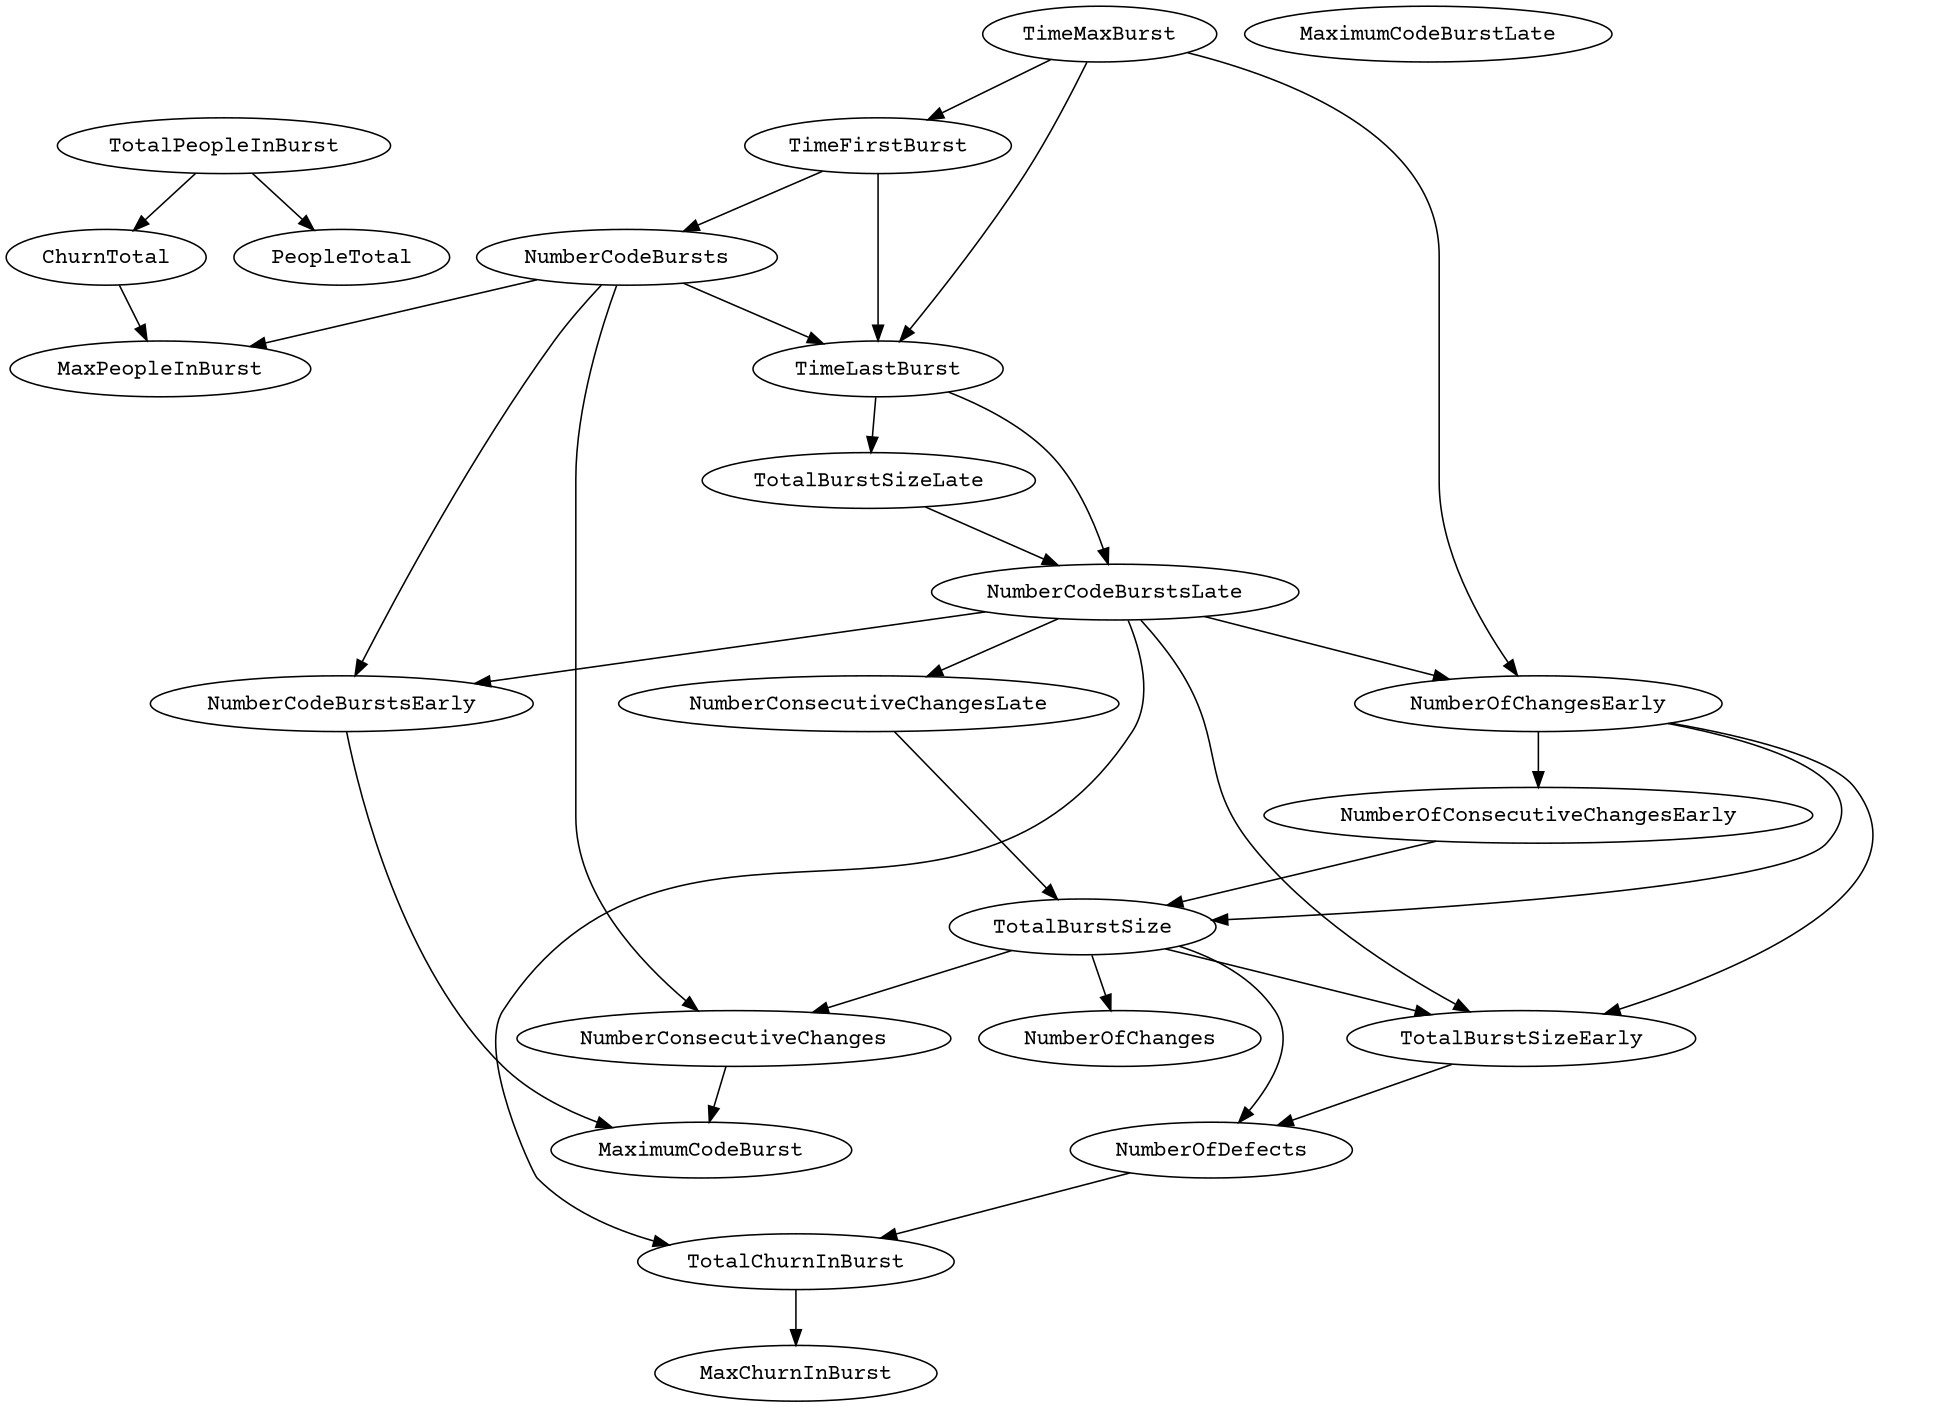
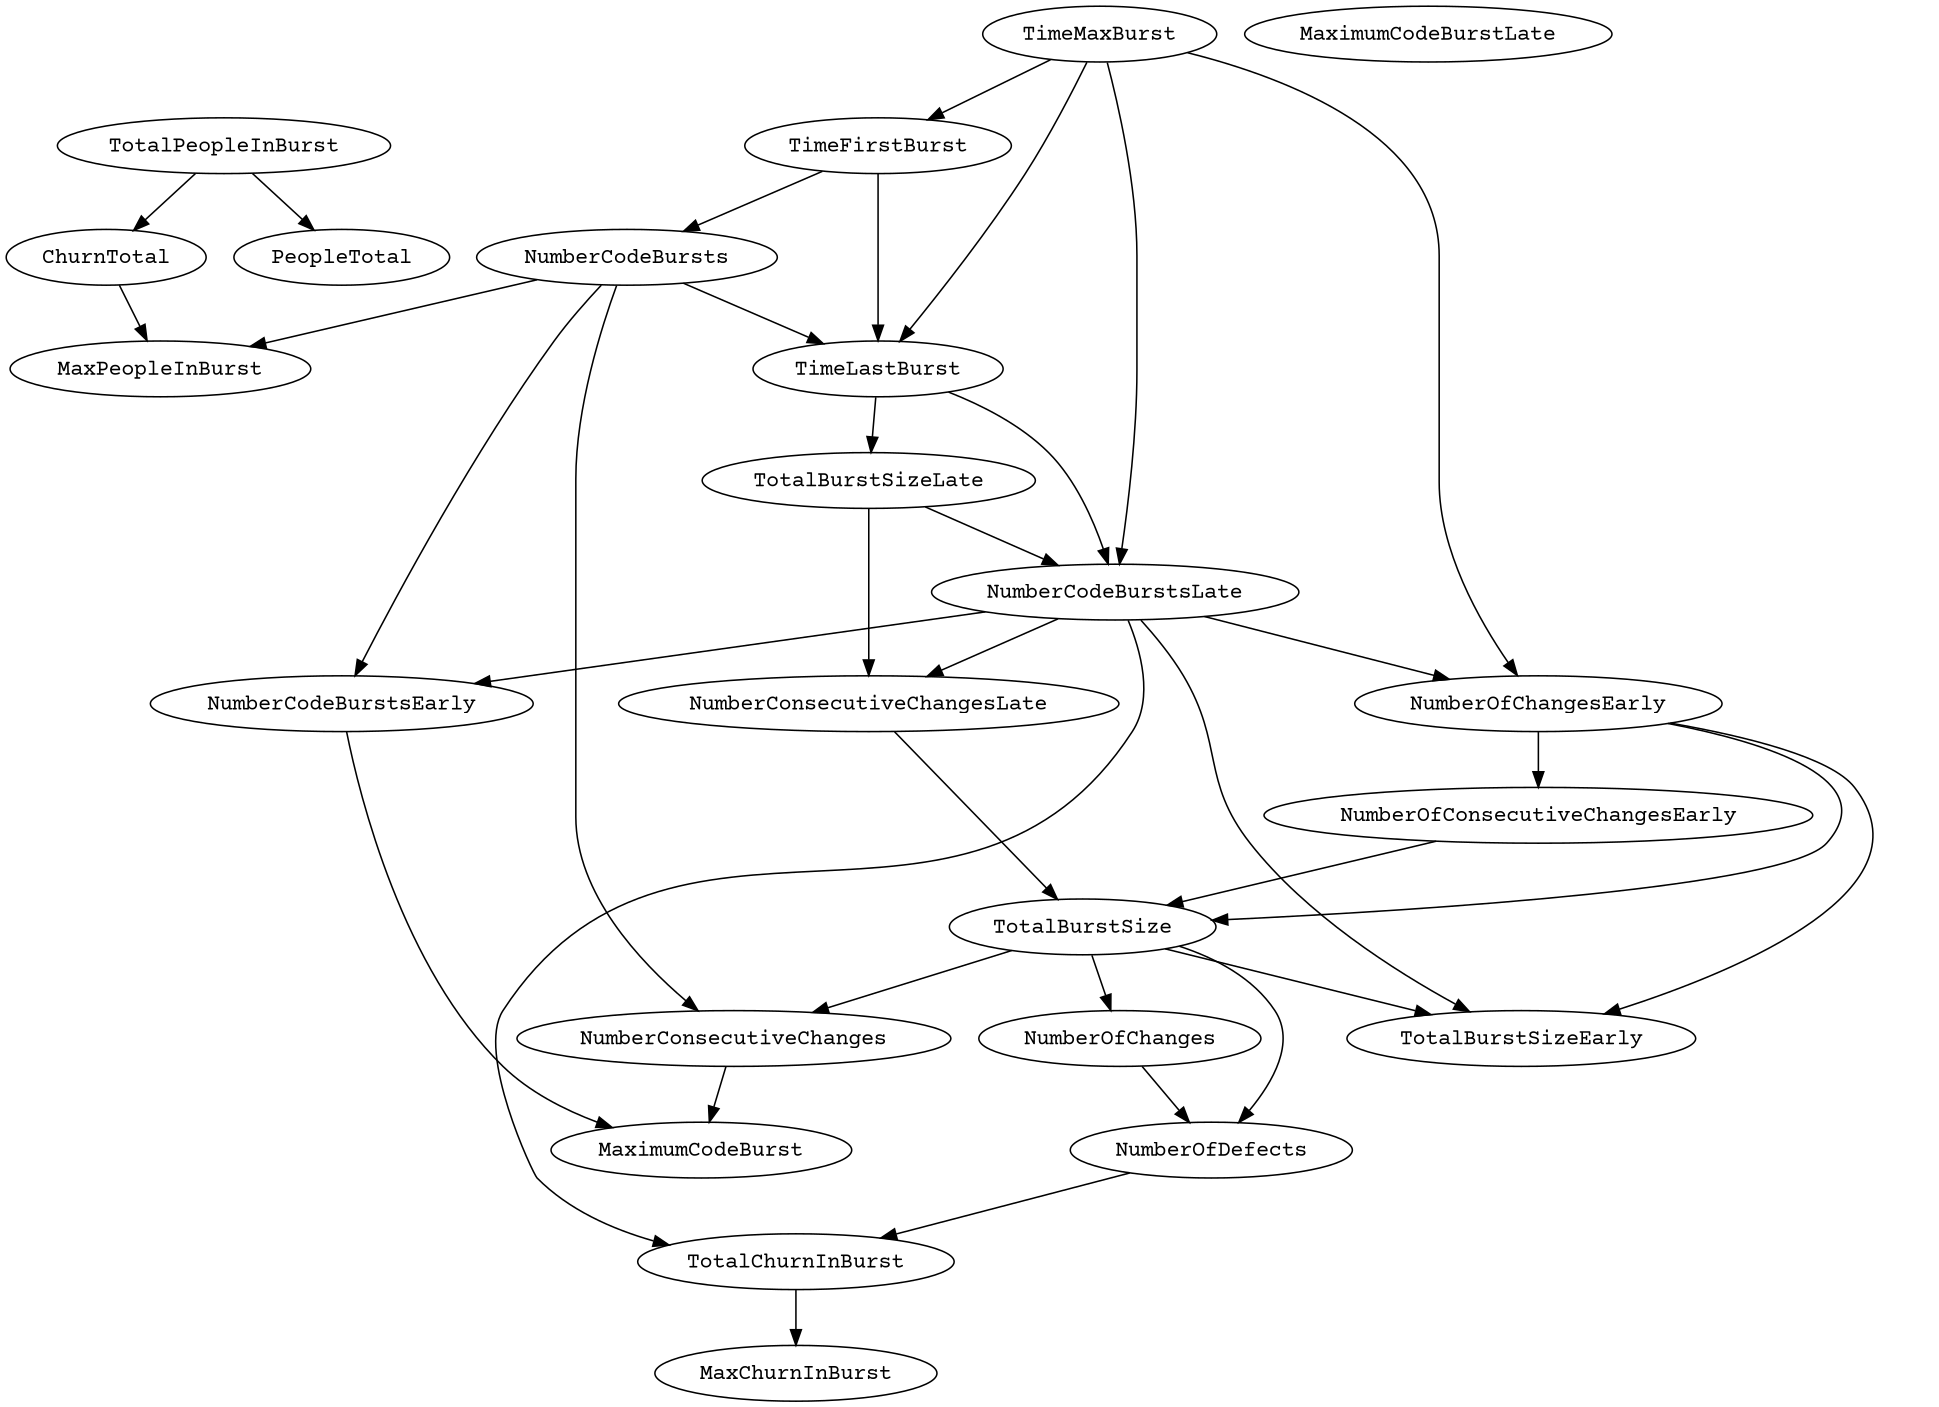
  digraph {
    fontname="Courier Prime"
    node [fontname="Courier Prime"]
    edge [fontname="Courier Prime"]
    TotalPeopleInBurst
    ChurnTotal
    PeopleTotal
    MaxPeopleInBurst
    MaximumCodeBurstLate
    TotalBurstSizeLate
    NumberCodeBurstsLate
    NumberConsecutiveChangesLate
    NumberOfChangesEarly
    NumberCodeBurstsEarly
    TotalChurnInBurst
    TotalBurstSizeEarly
    TotalBurstSize
    NumberOfConsecutiveChangesEarly
    MaximumCodeBurst
    MaxChurnInBurst
    NumberOfDefects
    NumberOfChanges
    NumberConsecutiveChanges
    TimeFirstBurst
    TimeLastBurst
    NumberCodeBursts
    TimeMaxBurst
    TotalPeopleInBurst -> ChurnTotal
    TotalPeopleInBurst -> PeopleTotal
    ChurnTotal -> MaxPeopleInBurst
    TotalBurstSizeLate -> NumberCodeBurstsLate
+   TotalBurstSizeLate -> NumberConsecutiveChangesLate
    NumberCodeBurstsLate -> NumberConsecutiveChangesLate
    NumberCodeBurstsLate -> NumberOfChangesEarly
    NumberCodeBurstsLate -> NumberCodeBurstsEarly
    NumberCodeBurstsLate -> TotalChurnInBurst
    NumberCodeBurstsLate -> TotalBurstSizeEarly
    NumberConsecutiveChangesLate -> TotalBurstSize
    NumberOfChangesEarly -> TotalBurstSizeEarly
    NumberOfChangesEarly -> TotalBurstSize
    NumberOfChangesEarly -> NumberOfConsecutiveChangesEarly
    NumberCodeBurstsEarly -> MaximumCodeBurst
    TotalChurnInBurst -> MaxChurnInBurst
-   TotalBurstSizeEarly -> NumberOfDefects
+   NumberOfChanges -> NumberOfDefects
    TotalBurstSize -> TotalBurstSizeEarly
    TotalBurstSize -> NumberOfDefects
    TotalBurstSize -> NumberOfChanges
    TotalBurstSize -> NumberConsecutiveChanges
    NumberOfConsecutiveChangesEarly -> TotalBurstSize
    NumberOfDefects -> TotalChurnInBurst
    NumberConsecutiveChanges -> MaximumCodeBurst
    TimeFirstBurst -> TimeLastBurst
    TimeFirstBurst -> NumberCodeBursts
    TimeLastBurst -> TotalBurstSizeLate
    TimeLastBurst -> NumberCodeBurstsLate
    NumberCodeBursts -> MaxPeopleInBurst
    NumberCodeBursts -> NumberCodeBurstsEarly
    NumberCodeBursts -> NumberConsecutiveChanges
    NumberCodeBursts -> TimeLastBurst
+   TimeMaxBurst -> NumberCodeBurstsLate
    TimeMaxBurst -> NumberOfChangesEarly
    TimeMaxBurst -> TimeFirstBurst
    TimeMaxBurst -> TimeLastBurst
  }
